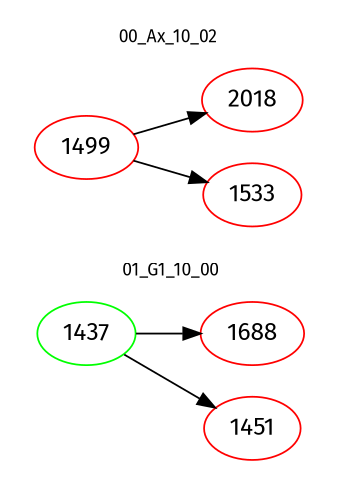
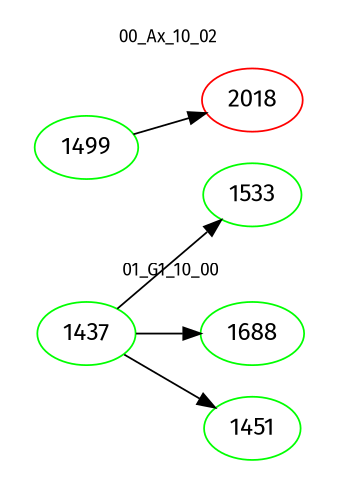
  digraph {
    fontname="Fira Sans"
    rankdir=LR
    node [color=green fontname="Fira Sans"]
    edge [color=black fontname="Fira Sans"]
-   n1 [color=red label=1499]
-   n2 [color=red label=1533]
+   n1 [label=1499]
+   n2 [label=1533]
    n3 [color=red label=2018]
    n4 [label=1437]
-   n5 [color=red label=1451]
-   n6 [color=red label=1688]
+   n5 [label=1451]
+   n6 [label=1688]
    subgraph cluster_1 {
      color=white
      fontsize=10
      label="00_Ax_10_02"
      n1
      n2
      n3
    }
    subgraph cluster_2 {
      color=white
      fontsize=10
      label="01_G1_10_00"
      n4
      n5
      n6
    }
-   n1 -> n2
+   n4 -> n2
    n1 -> n3
    n4 -> n5
    n4 -> n6
  }
